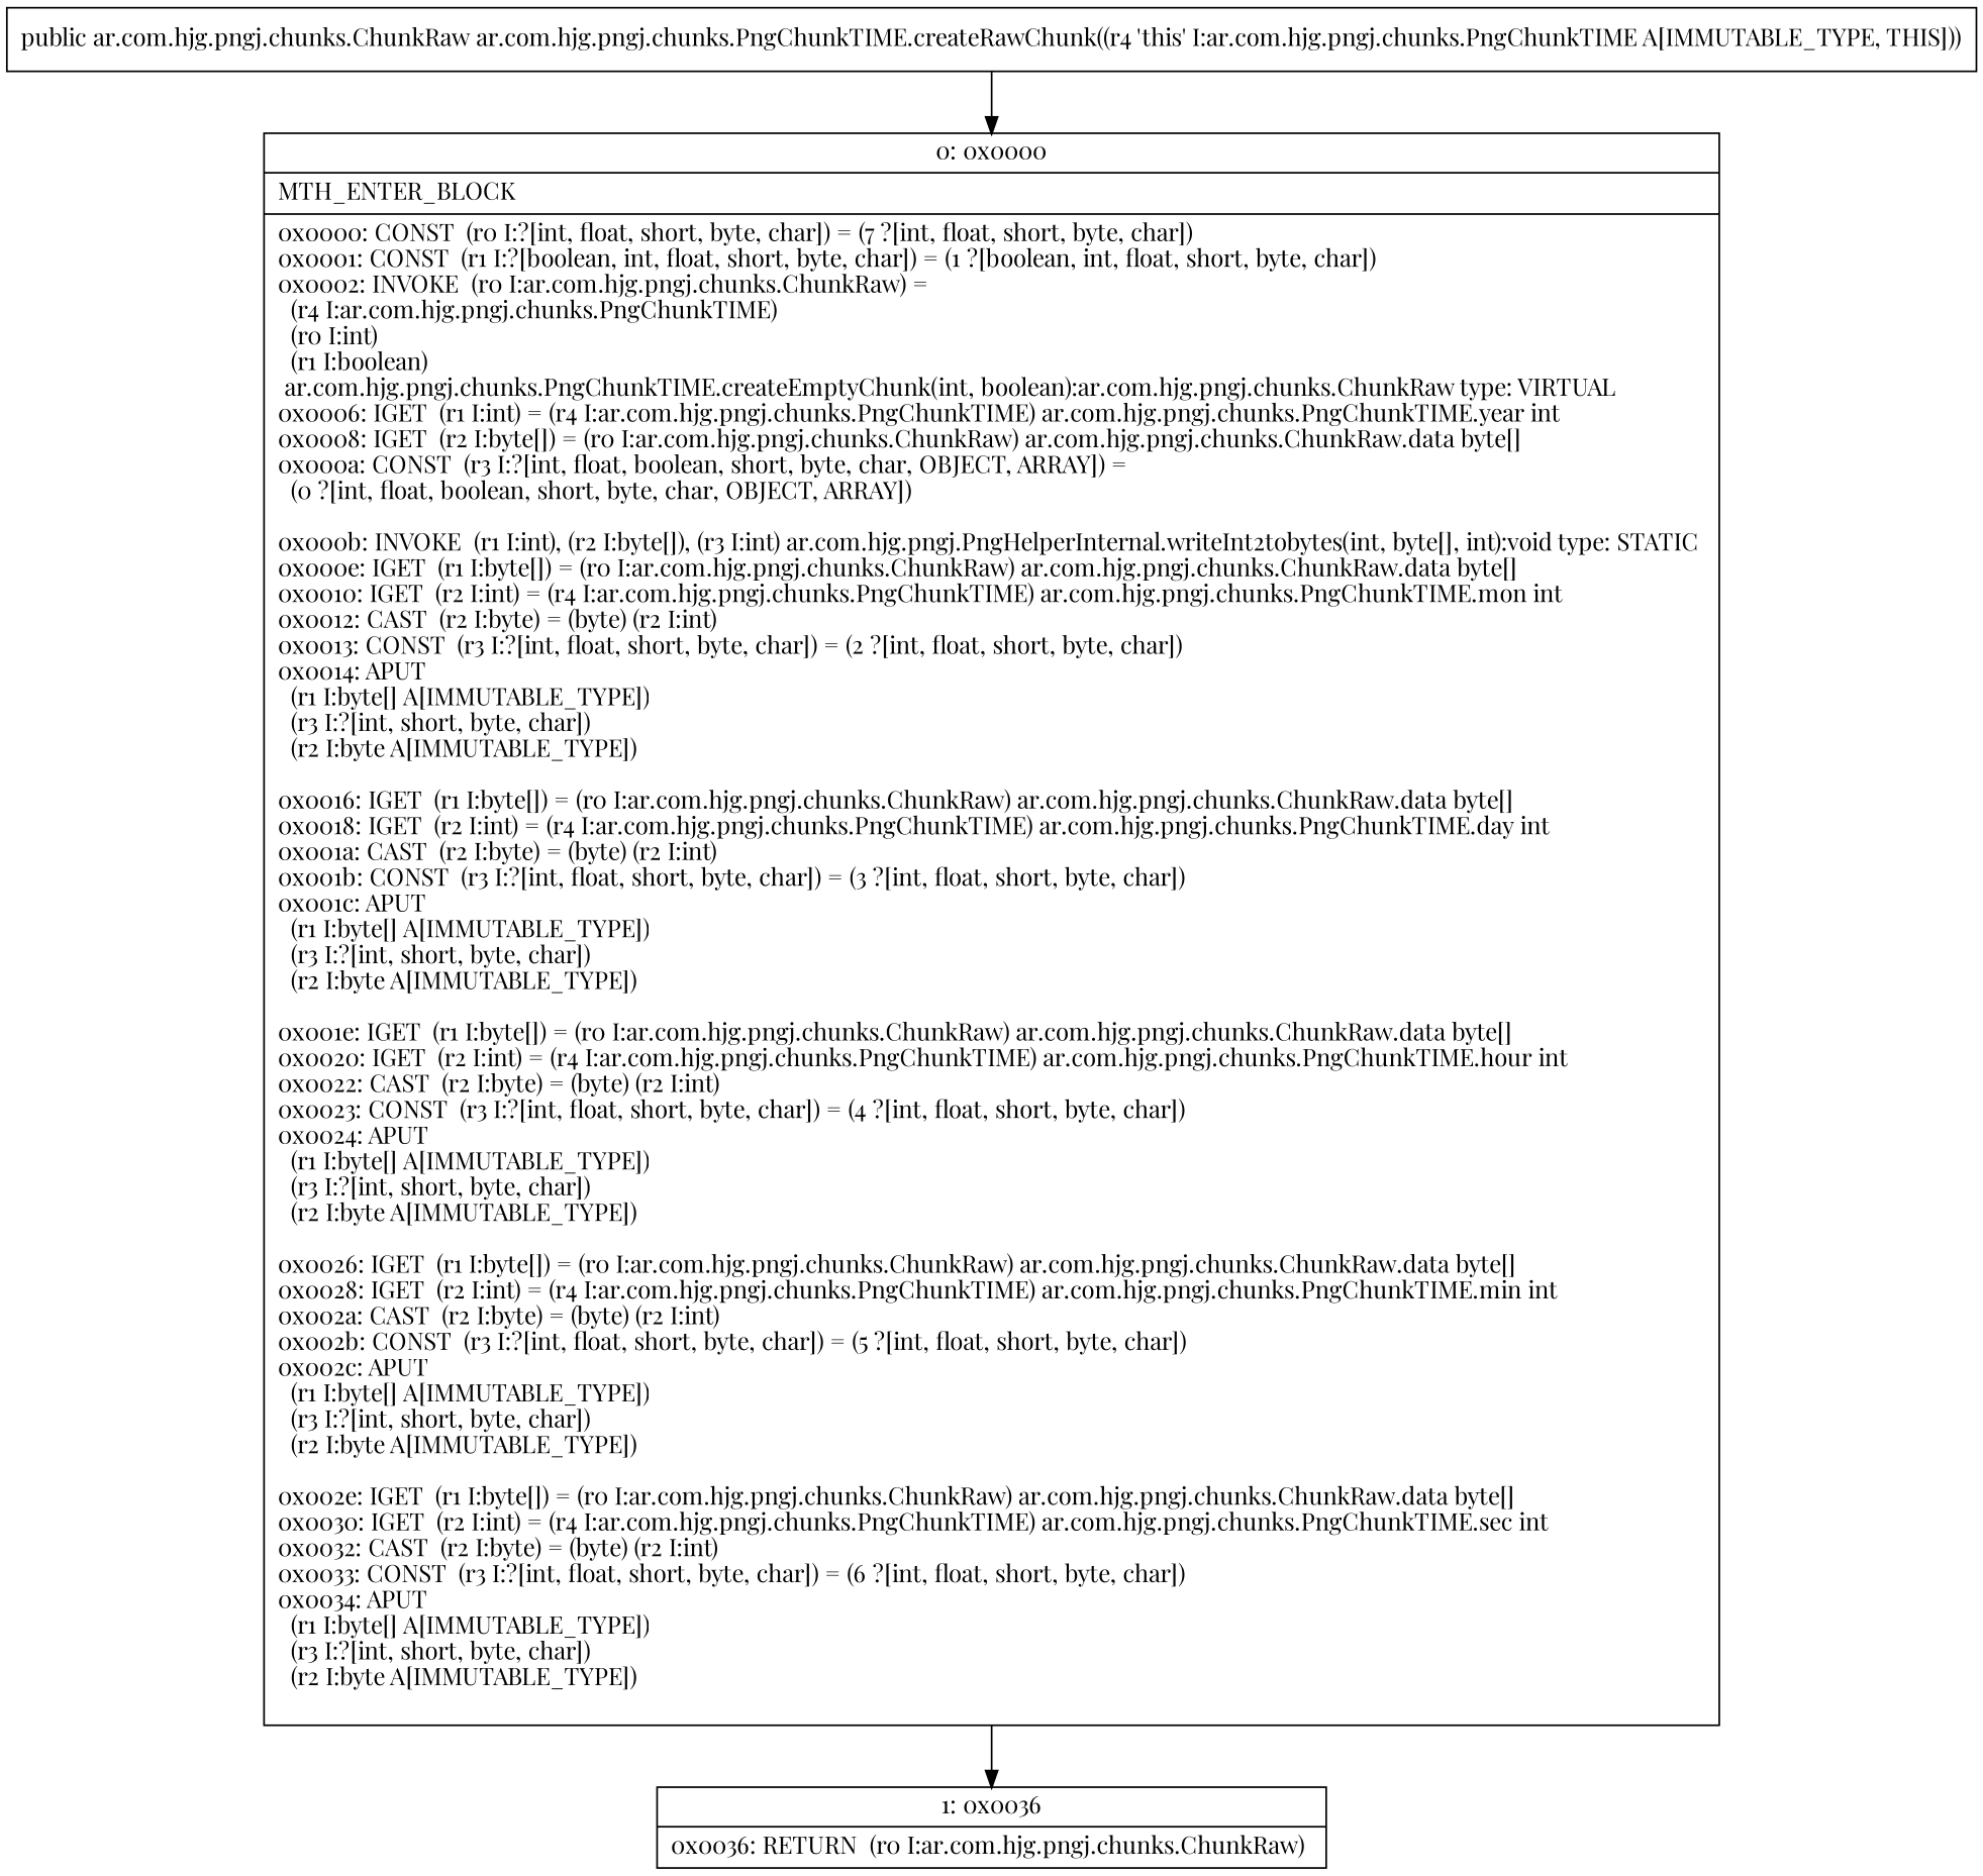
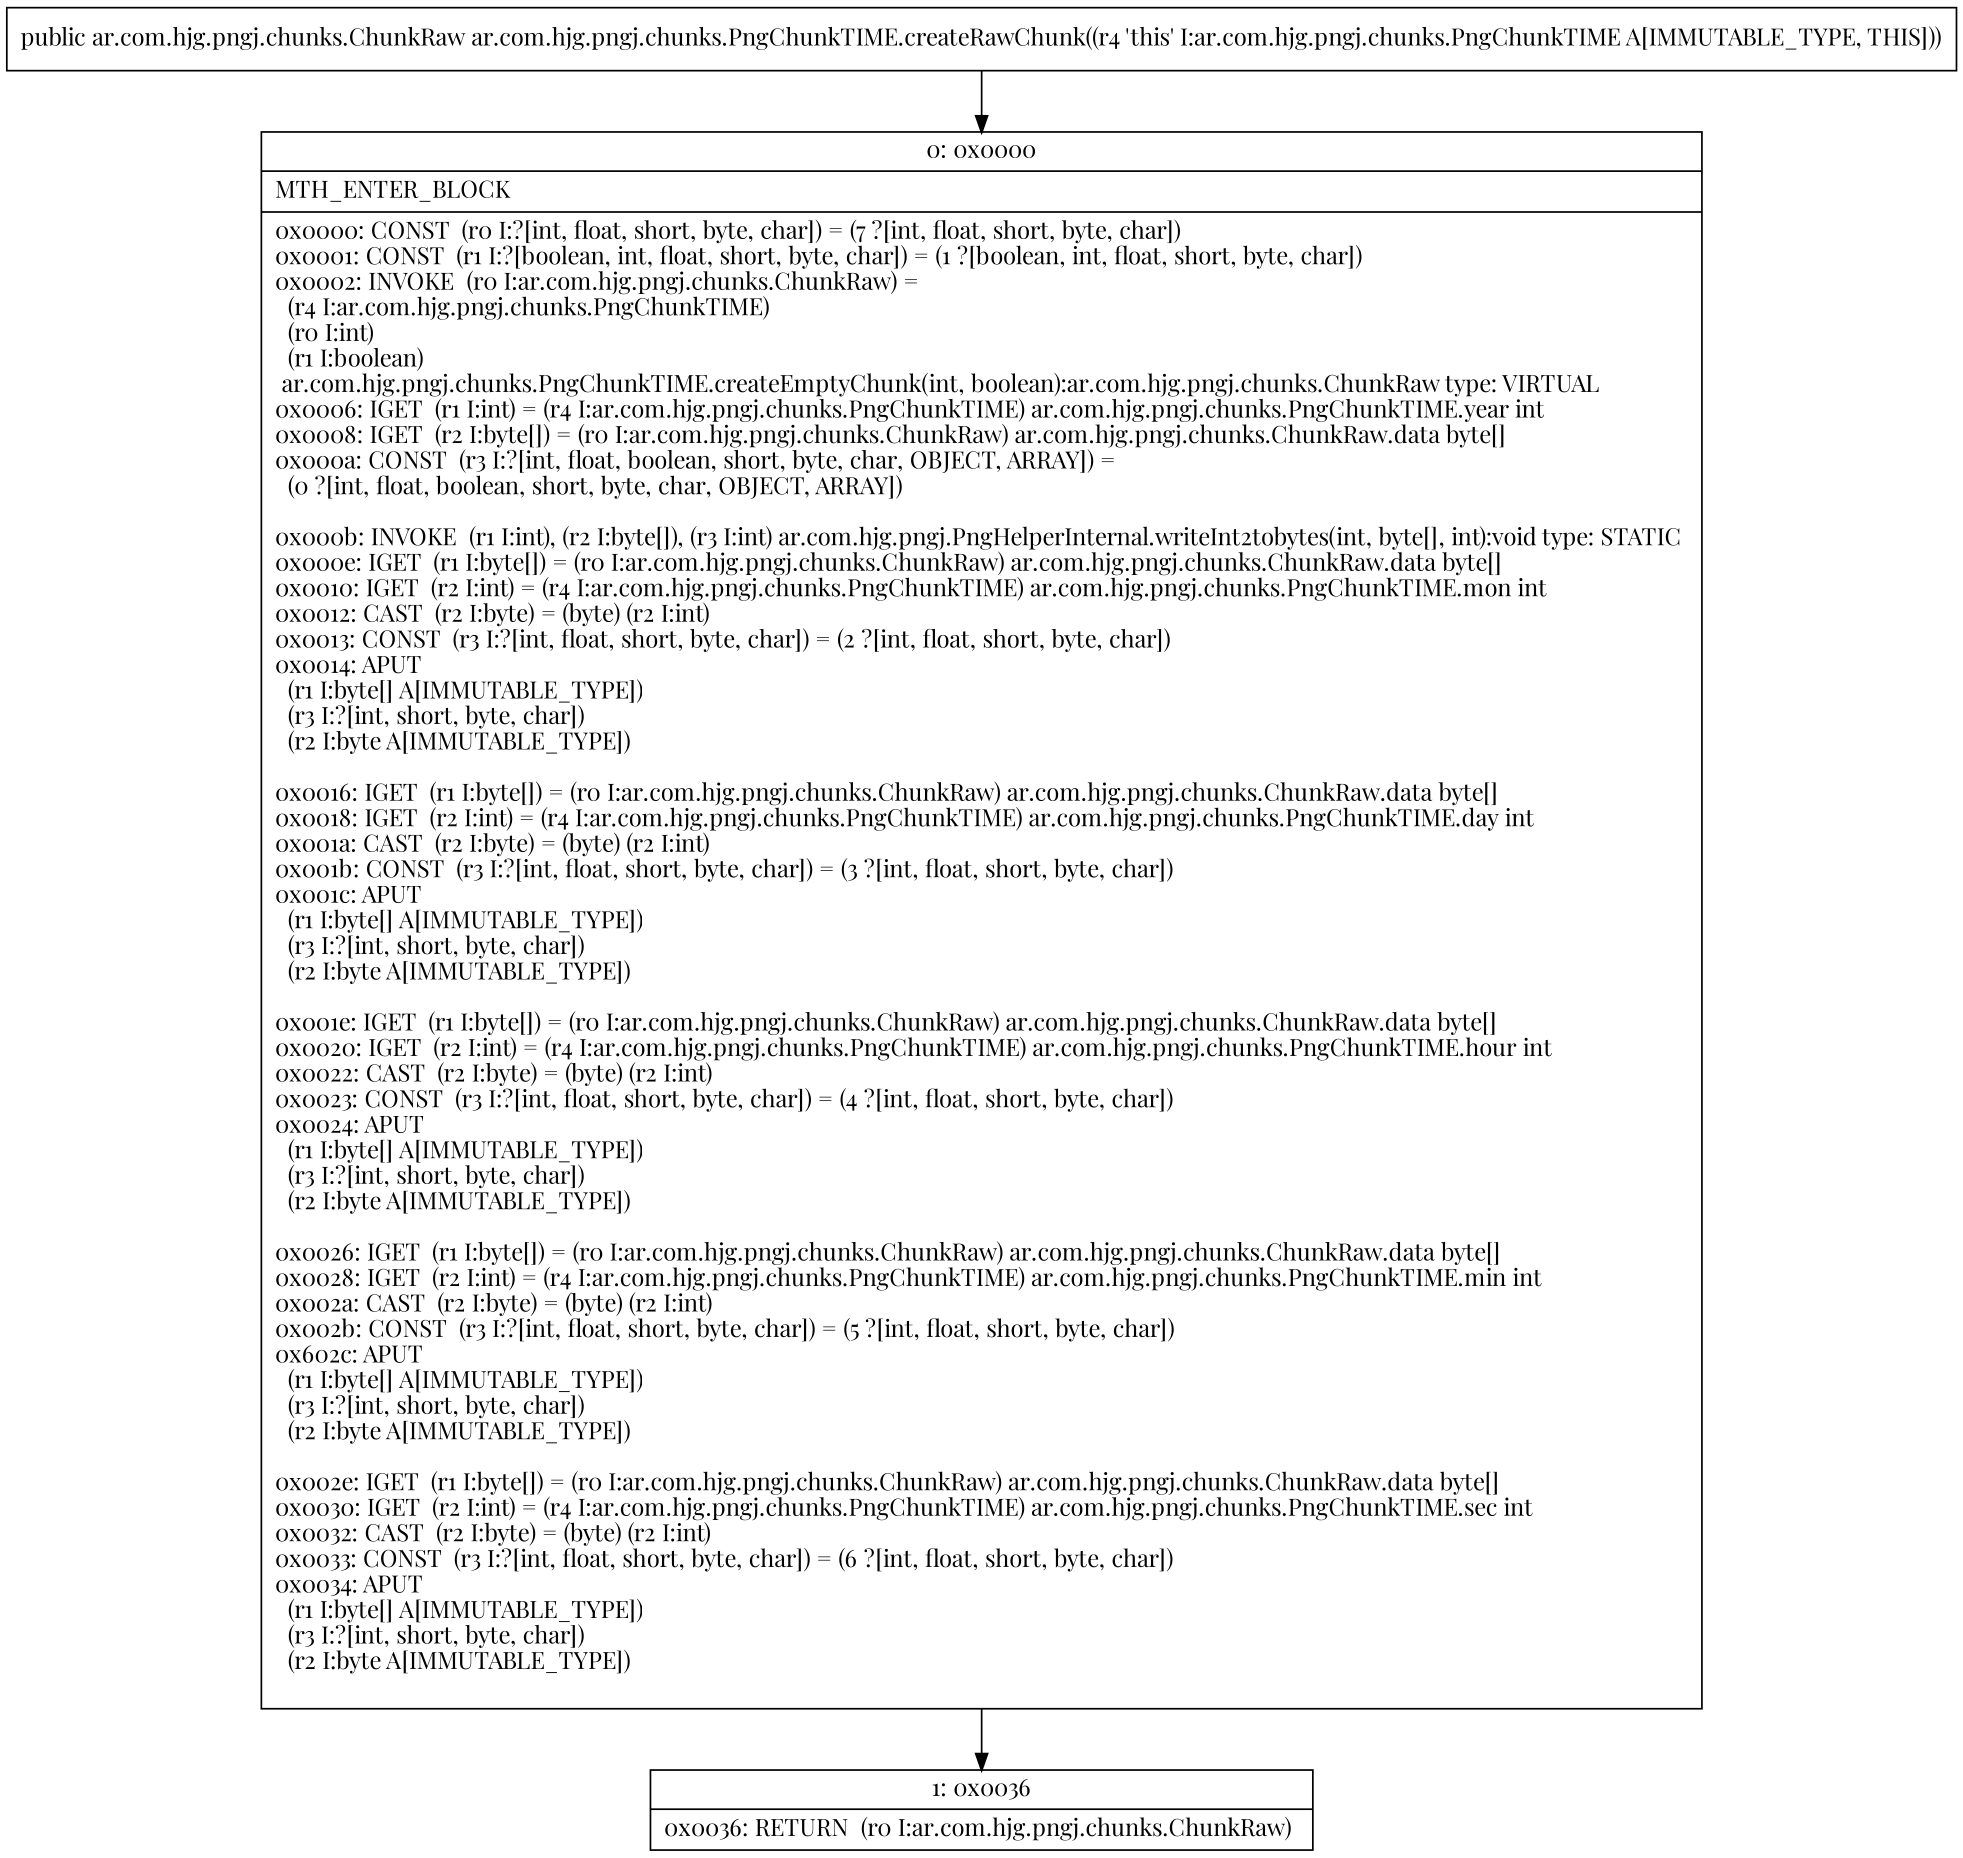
  digraph {
    fontname="Playfair Display"
    node [shape=record fontname="Playfair Display"]
    edge [fontname="Playfair Display"]
-   n1 [label="{0\:\ 0x0000|MTH_ENTER_BLOCK\l|0x0000: CONST  (r0 I:?[int, float, short, byte, char]) = (7 ?[int, float, short, byte, char]) \l0x0001: CONST  (r1 I:?[boolean, int, float, short, byte, char]) = (1 ?[boolean, int, float, short, byte, char]) \l0x0002: INVOKE  (r0 I:ar.com.hjg.pngj.chunks.ChunkRaw) = \l  (r4 I:ar.com.hjg.pngj.chunks.PngChunkTIME)\l  (r0 I:int)\l  (r1 I:boolean)\l ar.com.hjg.pngj.chunks.PngChunkTIME.createEmptyChunk(int, boolean):ar.com.hjg.pngj.chunks.ChunkRaw type: VIRTUAL \l0x0006: IGET  (r1 I:int) = (r4 I:ar.com.hjg.pngj.chunks.PngChunkTIME) ar.com.hjg.pngj.chunks.PngChunkTIME.year int \l0x0008: IGET  (r2 I:byte[]) = (r0 I:ar.com.hjg.pngj.chunks.ChunkRaw) ar.com.hjg.pngj.chunks.ChunkRaw.data byte[] \l0x000a: CONST  (r3 I:?[int, float, boolean, short, byte, char, OBJECT, ARRAY]) = \l  (0 ?[int, float, boolean, short, byte, char, OBJECT, ARRAY])\l \l0x000b: INVOKE  (r1 I:int), (r2 I:byte[]), (r3 I:int) ar.com.hjg.pngj.PngHelperInternal.writeInt2tobytes(int, byte[], int):void type: STATIC \l0x000e: IGET  (r1 I:byte[]) = (r0 I:ar.com.hjg.pngj.chunks.ChunkRaw) ar.com.hjg.pngj.chunks.ChunkRaw.data byte[] \l0x0010: IGET  (r2 I:int) = (r4 I:ar.com.hjg.pngj.chunks.PngChunkTIME) ar.com.hjg.pngj.chunks.PngChunkTIME.mon int \l0x0012: CAST  (r2 I:byte) = (byte) (r2 I:int) \l0x0013: CONST  (r3 I:?[int, float, short, byte, char]) = (2 ?[int, float, short, byte, char]) \l0x0014: APUT  \l  (r1 I:byte[] A[IMMUTABLE_TYPE])\l  (r3 I:?[int, short, byte, char])\l  (r2 I:byte A[IMMUTABLE_TYPE])\l \l0x0016: IGET  (r1 I:byte[]) = (r0 I:ar.com.hjg.pngj.chunks.ChunkRaw) ar.com.hjg.pngj.chunks.ChunkRaw.data byte[] \l0x0018: IGET  (r2 I:int) = (r4 I:ar.com.hjg.pngj.chunks.PngChunkTIME) ar.com.hjg.pngj.chunks.PngChunkTIME.day int \l0x001a: CAST  (r2 I:byte) = (byte) (r2 I:int) \l0x001b: CONST  (r3 I:?[int, float, short, byte, char]) = (3 ?[int, float, short, byte, char]) \l0x001c: APUT  \l  (r1 I:byte[] A[IMMUTABLE_TYPE])\l  (r3 I:?[int, short, byte, char])\l  (r2 I:byte A[IMMUTABLE_TYPE])\l \l0x001e: IGET  (r1 I:byte[]) = (r0 I:ar.com.hjg.pngj.chunks.ChunkRaw) ar.com.hjg.pngj.chunks.ChunkRaw.data byte[] \l0x0020: IGET  (r2 I:int) = (r4 I:ar.com.hjg.pngj.chunks.PngChunkTIME) ar.com.hjg.pngj.chunks.PngChunkTIME.hour int \l0x0022: CAST  (r2 I:byte) = (byte) (r2 I:int) \l0x0023: CONST  (r3 I:?[int, float, short, byte, char]) = (4 ?[int, float, short, byte, char]) \l0x0024: APUT  \l  (r1 I:byte[] A[IMMUTABLE_TYPE])\l  (r3 I:?[int, short, byte, char])\l  (r2 I:byte A[IMMUTABLE_TYPE])\l \l0x0026: IGET  (r1 I:byte[]) = (r0 I:ar.com.hjg.pngj.chunks.ChunkRaw) ar.com.hjg.pngj.chunks.ChunkRaw.data byte[] \l0x0028: IGET  (r2 I:int) = (r4 I:ar.com.hjg.pngj.chunks.PngChunkTIME) ar.com.hjg.pngj.chunks.PngChunkTIME.min int \l0x002a: CAST  (r2 I:byte) = (byte) (r2 I:int) \l0x002b: CONST  (r3 I:?[int, float, short, byte, char]) = (5 ?[int, float, short, byte, char]) \l0x002c: APUT  \l  (r1 I:byte[] A[IMMUTABLE_TYPE])\l  (r3 I:?[int, short, byte, char])\l  (r2 I:byte A[IMMUTABLE_TYPE])\l \l0x002e: IGET  (r1 I:byte[]) = (r0 I:ar.com.hjg.pngj.chunks.ChunkRaw) ar.com.hjg.pngj.chunks.ChunkRaw.data byte[] \l0x0030: IGET  (r2 I:int) = (r4 I:ar.com.hjg.pngj.chunks.PngChunkTIME) ar.com.hjg.pngj.chunks.PngChunkTIME.sec int \l0x0032: CAST  (r2 I:byte) = (byte) (r2 I:int) \l0x0033: CONST  (r3 I:?[int, float, short, byte, char]) = (6 ?[int, float, short, byte, char]) \l0x0034: APUT  \l  (r1 I:byte[] A[IMMUTABLE_TYPE])\l  (r3 I:?[int, short, byte, char])\l  (r2 I:byte A[IMMUTABLE_TYPE])\l \l}"]
+   n1 [label="{0\:\ 0x0000|MTH_ENTER_BLOCK\l|0x0000: CONST  (r0 I:?[int, float, short, byte, char]) = (7 ?[int, float, short, byte, char]) \l0x0001: CONST  (r1 I:?[boolean, int, float, short, byte, char]) = (1 ?[boolean, int, float, short, byte, char]) \l0x0002: INVOKE  (r0 I:ar.com.hjg.pngj.chunks.ChunkRaw) = \l  (r4 I:ar.com.hjg.pngj.chunks.PngChunkTIME)\l  (r0 I:int)\l  (r1 I:boolean)\l ar.com.hjg.pngj.chunks.PngChunkTIME.createEmptyChunk(int, boolean):ar.com.hjg.pngj.chunks.ChunkRaw type: VIRTUAL \l0x0006: IGET  (r1 I:int) = (r4 I:ar.com.hjg.pngj.chunks.PngChunkTIME) ar.com.hjg.pngj.chunks.PngChunkTIME.year int \l0x0008: IGET  (r2 I:byte[]) = (r0 I:ar.com.hjg.pngj.chunks.ChunkRaw) ar.com.hjg.pngj.chunks.ChunkRaw.data byte[] \l0x000a: CONST  (r3 I:?[int, float, boolean, short, byte, char, OBJECT, ARRAY]) = \l  (0 ?[int, float, boolean, short, byte, char, OBJECT, ARRAY])\l \l0x000b: INVOKE  (r1 I:int), (r2 I:byte[]), (r3 I:int) ar.com.hjg.pngj.PngHelperInternal.writeInt2tobytes(int, byte[], int):void type: STATIC \l0x000e: IGET  (r1 I:byte[]) = (r0 I:ar.com.hjg.pngj.chunks.ChunkRaw) ar.com.hjg.pngj.chunks.ChunkRaw.data byte[] \l0x0010: IGET  (r2 I:int) = (r4 I:ar.com.hjg.pngj.chunks.PngChunkTIME) ar.com.hjg.pngj.chunks.PngChunkTIME.mon int \l0x0012: CAST  (r2 I:byte) = (byte) (r2 I:int) \l0x0013: CONST  (r3 I:?[int, float, short, byte, char]) = (2 ?[int, float, short, byte, char]) \l0x0014: APUT  \l  (r1 I:byte[] A[IMMUTABLE_TYPE])\l  (r3 I:?[int, short, byte, char])\l  (r2 I:byte A[IMMUTABLE_TYPE])\l \l0x0016: IGET  (r1 I:byte[]) = (r0 I:ar.com.hjg.pngj.chunks.ChunkRaw) ar.com.hjg.pngj.chunks.ChunkRaw.data byte[] \l0x0018: IGET  (r2 I:int) = (r4 I:ar.com.hjg.pngj.chunks.PngChunkTIME) ar.com.hjg.pngj.chunks.PngChunkTIME.day int \l0x001a: CAST  (r2 I:byte) = (byte) (r2 I:int) \l0x001b: CONST  (r3 I:?[int, float, short, byte, char]) = (3 ?[int, float, short, byte, char]) \l0x001c: APUT  \l  (r1 I:byte[] A[IMMUTABLE_TYPE])\l  (r3 I:?[int, short, byte, char])\l  (r2 I:byte A[IMMUTABLE_TYPE])\l \l0x001e: IGET  (r1 I:byte[]) = (r0 I:ar.com.hjg.pngj.chunks.ChunkRaw) ar.com.hjg.pngj.chunks.ChunkRaw.data byte[] \l0x0020: IGET  (r2 I:int) = (r4 I:ar.com.hjg.pngj.chunks.PngChunkTIME) ar.com.hjg.pngj.chunks.PngChunkTIME.hour int \l0x0022: CAST  (r2 I:byte) = (byte) (r2 I:int) \l0x0023: CONST  (r3 I:?[int, float, short, byte, char]) = (4 ?[int, float, short, byte, char]) \l0x0024: APUT  \l  (r1 I:byte[] A[IMMUTABLE_TYPE])\l  (r3 I:?[int, short, byte, char])\l  (r2 I:byte A[IMMUTABLE_TYPE])\l \l0x0026: IGET  (r1 I:byte[]) = (r0 I:ar.com.hjg.pngj.chunks.ChunkRaw) ar.com.hjg.pngj.chunks.ChunkRaw.data byte[] \l0x0028: IGET  (r2 I:int) = (r4 I:ar.com.hjg.pngj.chunks.PngChunkTIME) ar.com.hjg.pngj.chunks.PngChunkTIME.min int \l0x002a: CAST  (r2 I:byte) = (byte) (r2 I:int) \l0x002b: CONST  (r3 I:?[int, float, short, byte, char]) = (5 ?[int, float, short, byte, char]) \l0x602c: APUT  \l  (r1 I:byte[] A[IMMUTABLE_TYPE])\l  (r3 I:?[int, short, byte, char])\l  (r2 I:byte A[IMMUTABLE_TYPE])\l \l0x002e: IGET  (r1 I:byte[]) = (r0 I:ar.com.hjg.pngj.chunks.ChunkRaw) ar.com.hjg.pngj.chunks.ChunkRaw.data byte[] \l0x0030: IGET  (r2 I:int) = (r4 I:ar.com.hjg.pngj.chunks.PngChunkTIME) ar.com.hjg.pngj.chunks.PngChunkTIME.sec int \l0x0032: CAST  (r2 I:byte) = (byte) (r2 I:int) \l0x0033: CONST  (r3 I:?[int, float, short, byte, char]) = (6 ?[int, float, short, byte, char]) \l0x0034: APUT  \l  (r1 I:byte[] A[IMMUTABLE_TYPE])\l  (r3 I:?[int, short, byte, char])\l  (r2 I:byte A[IMMUTABLE_TYPE])\l \l}"]
    n2 [label="{1\:\ 0x0036|0x0036: RETURN  (r0 I:ar.com.hjg.pngj.chunks.ChunkRaw) \l}"]
    n3 [label="{public ar.com.hjg.pngj.chunks.ChunkRaw ar.com.hjg.pngj.chunks.PngChunkTIME.createRawChunk((r4 'this' I:ar.com.hjg.pngj.chunks.PngChunkTIME A[IMMUTABLE_TYPE, THIS])) }"]
    n1 -> n2
    n3 -> n1
  }
